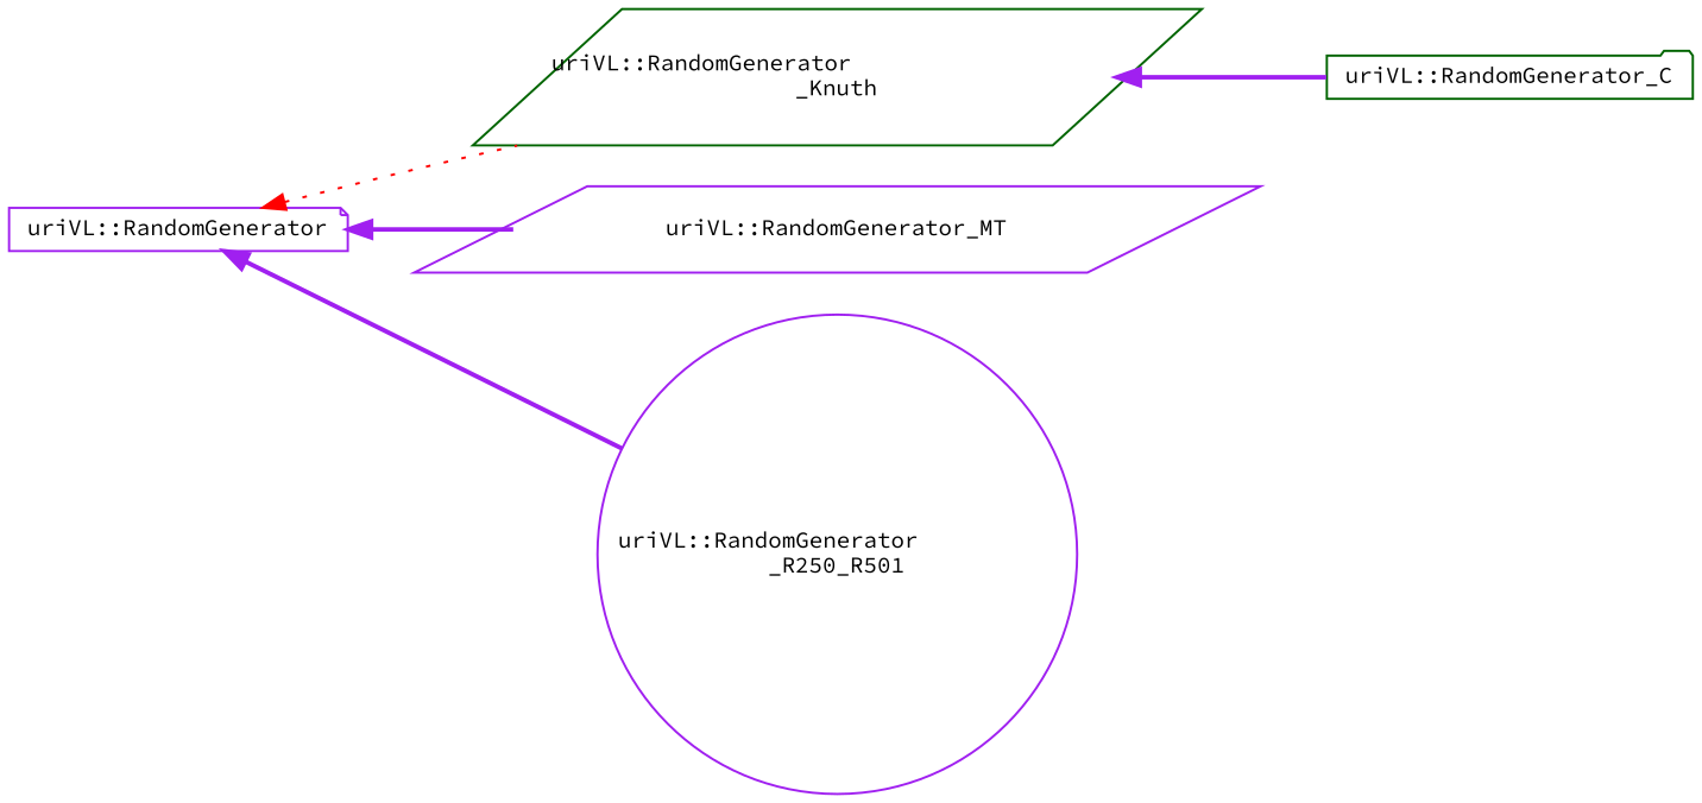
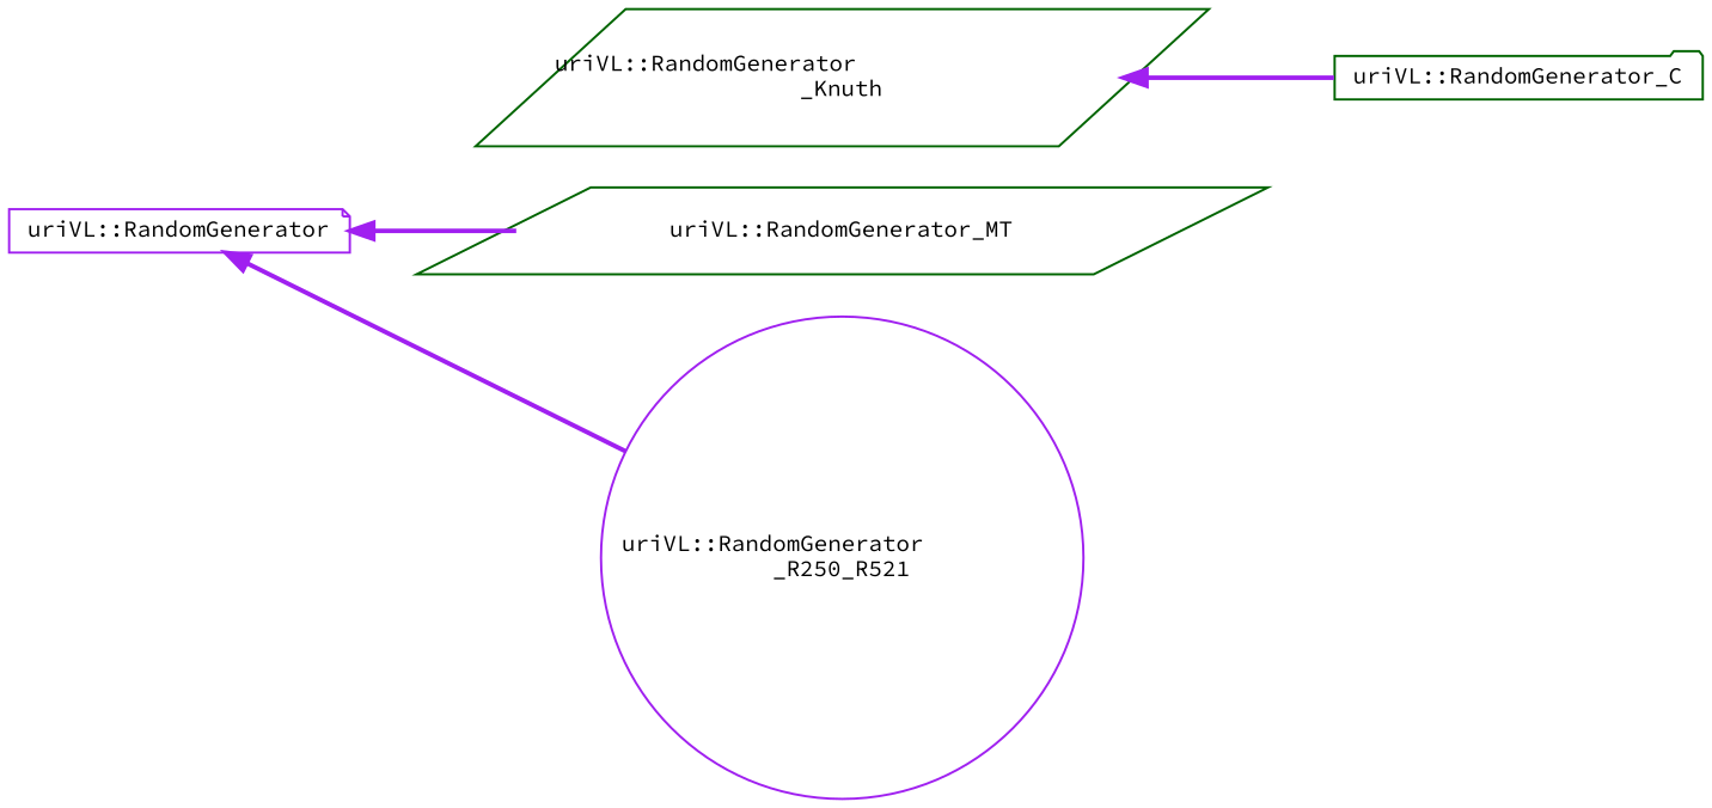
  digraph {
    fontname="Source Code Pro"
    rankdir=LR
    node [color=darkgreen fillcolor=white fontname="Source Code Pro" fontsize=10 shape=parallelogram style=filled]
    edge [color=purple dir=back fontname="Source Code Pro" fontsize=10 labelfontname=Helvetica labelfontsize=10 style=bold]
    n1 [color=purple height=0.2 label="uriVL::RandomGenerator" shape=note width=0.4]
    n2 [height=0.2 label="uriVL::RandomGenerator\l_Knuth" width=0.4]
-   n3 [color=purple height=0.2 label="uriVL::RandomGenerator_MT" width=0.4]
-   n4 [color=purple height=0.2 label="uriVL::RandomGenerator\l_R250_R501" shape=circle width=0.4]
+   n3 [height=0.2 label="uriVL::RandomGenerator_MT" width=0.4]
+   n4 [color=purple height=0.2 label="uriVL::RandomGenerator\l_R250_R521" shape=circle width=0.4]
    n5 [height=0.2 label="uriVL::RandomGenerator_C" shape=folder width=0.4]
-   n1 -> n2 [color=red style=dotted]
    n1 -> n3
    n1 -> n4
    n2 -> n5
  }
